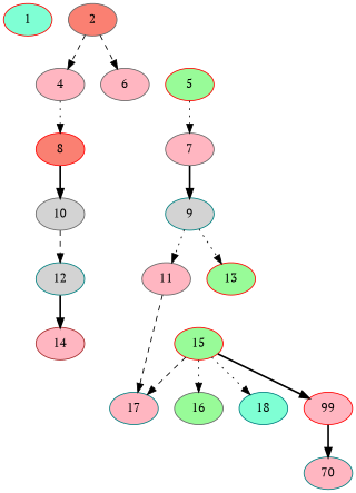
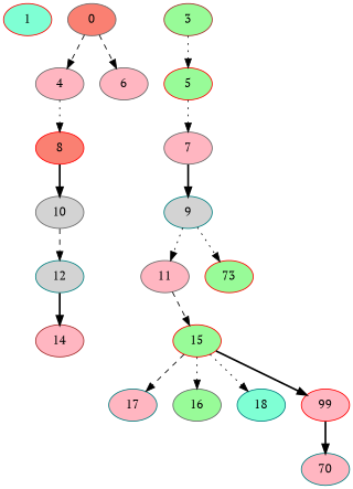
  digraph {
    fontname="PT Serif"
    node [alpha=0.16 color=gray40 fillcolor=lightpink fontname="PT Serif" style=filled]
    edge [fontname="PT Serif" style=dotted]
    1 [alpha=0.02 color=red expect_size=19006464 fillcolor=aquamarine]
-   2 [expect_size=46687232 fillcolor=salmon]
+   2 [expect_size=46687232 fillcolor=salmon label=0]
    4 [alpha=0.17 expect_size=51443712]
    6 [alpha=0.05 expect_size=39576576]
    8 [alpha=0.01 color=red expect_size=29023232 fillcolor=salmon]
    10 [alpha=0.06 expect_size=49277952 fillcolor=lightgrey]
+   3 [alpha=0.03 color=brown expect_size=10284032 fillcolor=palegreen]
    5 [color=red expect_size=21096448 fillcolor=palegreen]
    7 [alpha=0.05 expect_size=5551104]
    9 [alpha=0.09 color=teal expect_size=10539008 fillcolor=lightgrey]
    12 [alpha=0.14 color=teal expect_size=6432768 fillcolor=lightgrey]
    11 [alpha=0.10 expect_size=48861184]
-   13 [alpha=0.04 color=red expect_size=44773376 fillcolor=palegreen]
+   13 [alpha=0.04 color=red expect_size=44773376 fillcolor=palegreen label=73]
    15 [alpha=0.05 color=red expect_size=44907520 fillcolor=palegreen]
    14 [alpha=0.18 color=brown expect_size=5448704]
    16 [expect_size=34425856 fillcolor=palegreen]
    17 [alpha=0.14 color=teal expect_size=47230976]
    18 [alpha=0.09 color=teal expect_size=11724800 fillcolor=aquamarine]
    n19 [alpha=0.09 color=red expect_size=13633536 label=99]
    n20 [alpha=0.13 color=teal expect_size=35834880 label=70]
    2 -> 4 [style=dashed]
    2 -> 6 [style=dashed]
    4 -> 8
    8 -> 10 [style=bold]
    10 -> 12 [style=dashed]
+   3 -> 5
    5 -> 7
    7 -> 9 [style=bold]
    9 -> 11
    9 -> 13
    12 -> 14 [style=bold]
-   11 -> 17 [style=dashed]
+   11 -> 15 [style=dashed]
    15 -> 16
    15 -> 17 [style=dashed]
    15 -> 18
    15 -> n19 [style=bold]
    n19 -> n20 [style=bold]
  }
